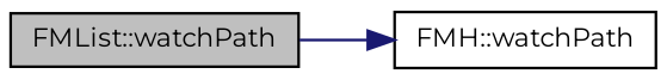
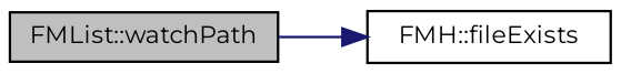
  digraph {
    rankdir=LR
    fontname=Montserrat
    node [color=black fontname=Montserrat fontsize=10 shape=record style=filled]
    n1 [fillcolor=grey75 fontcolor=black height=0.2 label="FMList::watchPath" width=0.4]
-   n2 [fillcolor=white height=0.2 label="FMH::watchPath" width=0.4]
+   n2 [fillcolor=white height=0.2 label="FMH::fileExists" width=0.4]
    n1 -> n2 [color=midnightblue fontname=Montserrat fontsize=10 labelfontname=Helvetica labelfontsize=10 style=solid]
  }
